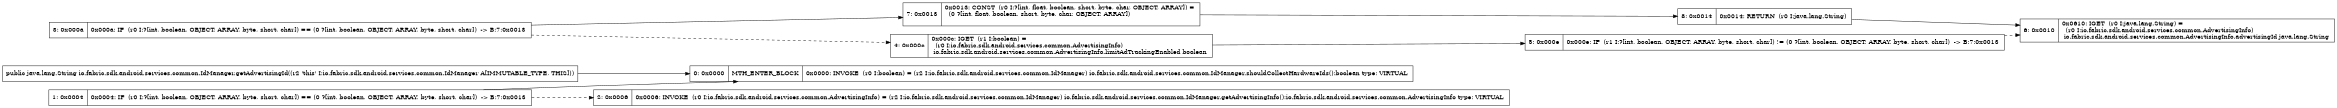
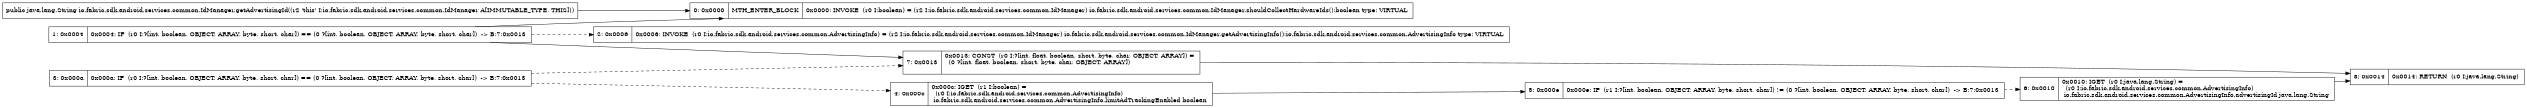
  digraph {
    rankdir=LR
    node [shape=record]
    n1 [label="{0\:\ 0x0000|MTH_ENTER_BLOCK\l|0x0000: INVOKE  (r0 I:boolean) = (r2 I:io.fabric.sdk.android.services.common.IdManager) io.fabric.sdk.android.services.common.IdManager.shouldCollectHardwareIds():boolean type: VIRTUAL \l}"]
    n2 [label="{1\:\ 0x0004|0x0004: IF  (r0 I:?[int, boolean, OBJECT, ARRAY, byte, short, char]) == (0 ?[int, boolean, OBJECT, ARRAY, byte, short, char])  \-\> B:7:0x0013 \l}"]
    n3 [label="{2\:\ 0x0006|0x0006: INVOKE  (r0 I:io.fabric.sdk.android.services.common.AdvertisingInfo) = (r2 I:io.fabric.sdk.android.services.common.IdManager) io.fabric.sdk.android.services.common.IdManager.getAdvertisingInfo():io.fabric.sdk.android.services.common.AdvertisingInfo type: VIRTUAL \l}"]
    n4 [label="{7\:\ 0x0013|0x0013: CONST  (r0 I:?[int, float, boolean, short, byte, char, OBJECT, ARRAY]) = \l  (0 ?[int, float, boolean, short, byte, char, OBJECT, ARRAY])\l \l}"]
    n5 [label="{8\:\ 0x0014|0x0014: RETURN  (r0 I:java.lang.String) \l}"]
    n6 [label="{3\:\ 0x000a|0x000a: IF  (r0 I:?[int, boolean, OBJECT, ARRAY, byte, short, char]) == (0 ?[int, boolean, OBJECT, ARRAY, byte, short, char])  \-\> B:7:0x0013 \l}"]
    n7 [label="{4\:\ 0x000c|0x000c: IGET  (r1 I:boolean) = \l  (r0 I:io.fabric.sdk.android.services.common.AdvertisingInfo)\l io.fabric.sdk.android.services.common.AdvertisingInfo.limitAdTrackingEnabled boolean \l}"]
    n8 [label="{5\:\ 0x000e|0x000e: IF  (r1 I:?[int, boolean, OBJECT, ARRAY, byte, short, char]) != (0 ?[int, boolean, OBJECT, ARRAY, byte, short, char])  \-\> B:7:0x0013 \l}"]
-   n9 [label="{6\:\ 0x0010|0x0610: IGET  (r0 I:java.lang.String) = \l  (r0 I:io.fabric.sdk.android.services.common.AdvertisingInfo)\l io.fabric.sdk.android.services.common.AdvertisingInfo.advertisingId java.lang.String \l}"]
+   n9 [label="{6\:\ 0x0010|0x0010: IGET  (r0 I:java.lang.String) = \l  (r0 I:io.fabric.sdk.android.services.common.AdvertisingInfo)\l io.fabric.sdk.android.services.common.AdvertisingInfo.advertisingId java.lang.String \l}"]
    n10 [label="{public java.lang.String io.fabric.sdk.android.services.common.IdManager.getAdvertisingId((r2 'this' I:io.fabric.sdk.android.services.common.IdManager A[IMMUTABLE_TYPE, THIS])) }"]
    n2 -> n1
    n2 -> n3 [style=dashed]
+   n2 -> n4
    n4 -> n5
-   n6 -> n4
+   n6 -> n4 [style=dashed]
    n6 -> n7 [style=dashed]
    n7 -> n8
    n8 -> n9 [style=dashed]
-   n5 -> n9
+   n9 -> n5
    n10 -> n1
  }
